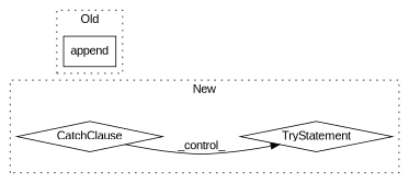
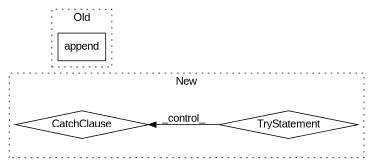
  digraph {
    rankdir=LR
    fontname="Liberation Sans"
    node [shape=diamond fontname="Liberation Sans"]
    n1 [a=12 l="13,2" label=CatchClause s="9446,9470"]
    n2 [a=54 l=4 label=TryStatement s=9367]
    n3 [a=32 l="7,1" label=append s="9241,9298" shape=box]
    subgraph cluster_1 {
      label=New
      style=dotted
      n1
      n2
    }
    subgraph cluster_2 {
      label=Old
      style=dotted
      n3
    }
-   n1 -> n2 [label=_control_ fontname="Liberation Sans"]
+   n2 -> n1 [label=_control_ fontname="Liberation Sans"]
  }
